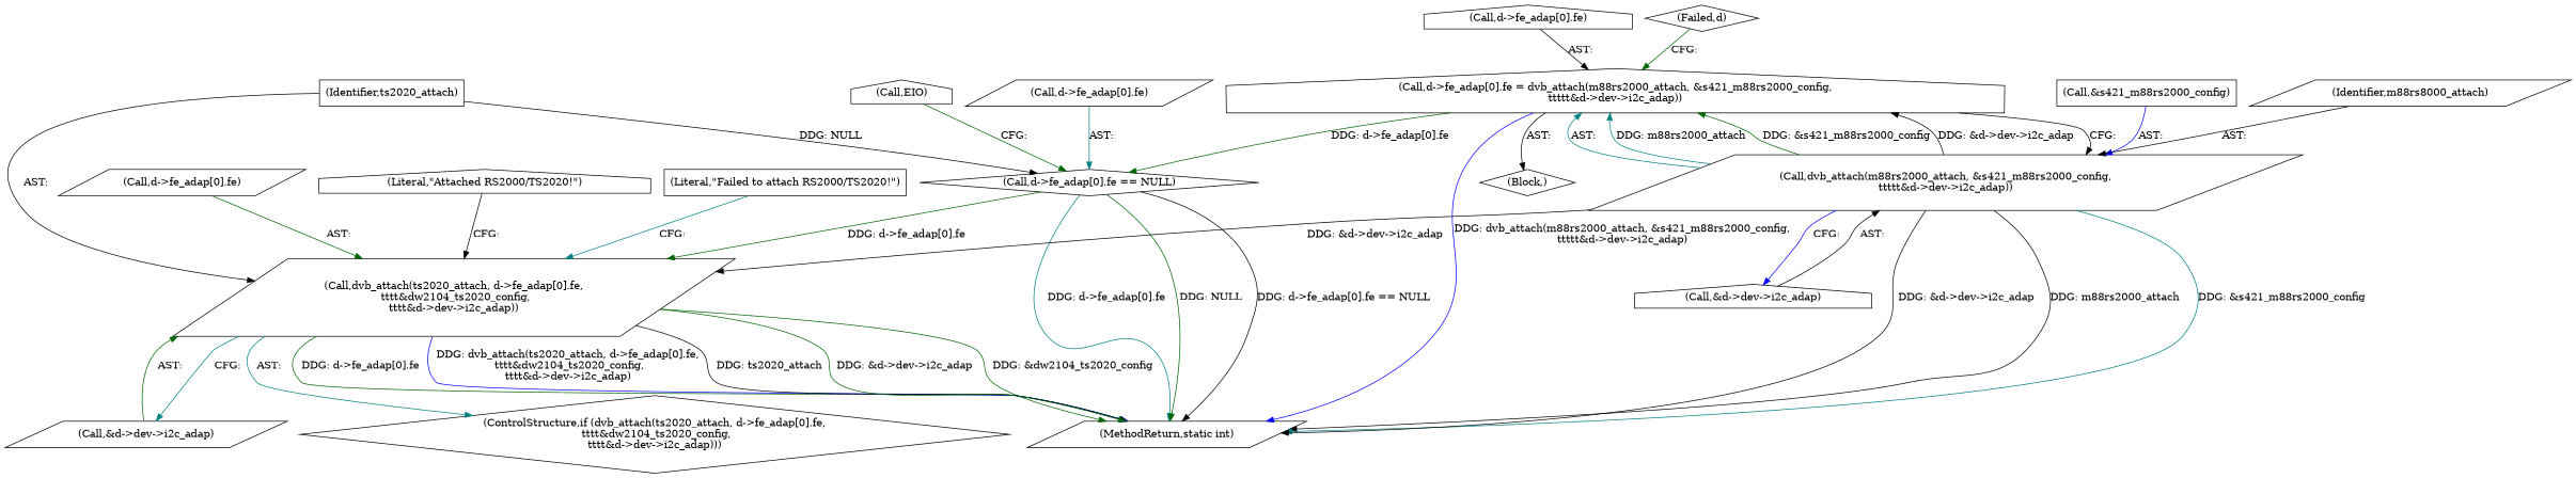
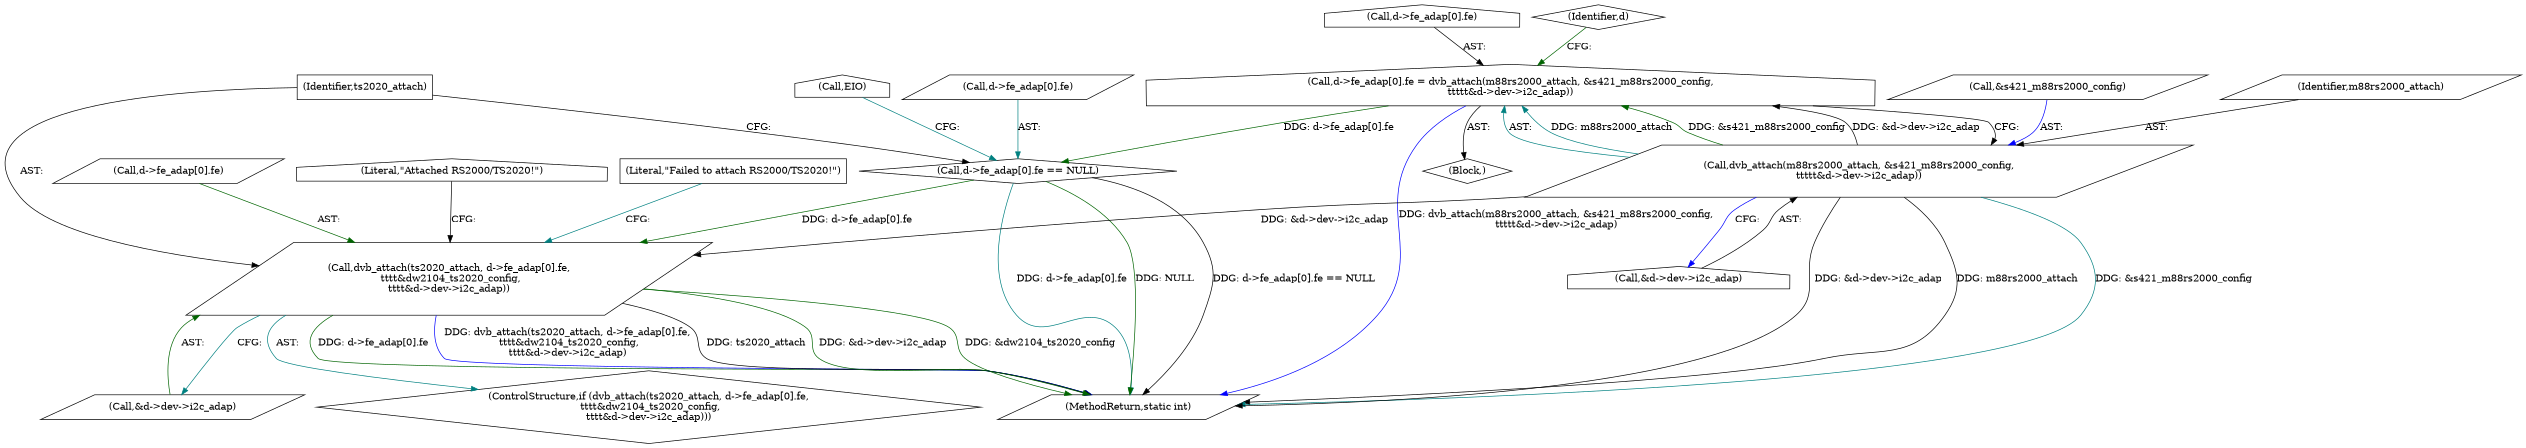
  digraph {
    node [shape=parallelogram]
    edge [color=black]
    n1 [label="(Call,d->fe_adap[0].fe == NULL)" shape=diamond]
    n2 [label="(Call,dvb_attach(ts2020_attach, d->fe_adap[0].fe,\n \t\t\t\t&dw2104_ts2020_config,\n\t\t\t\t&d->dev->i2c_adap))"]
    n3 [label="(MethodReturn,static int)"]
    n4 [label="(Call,&d->dev->i2c_adap)"]
    n5 [label="(ControlStructure,if (dvb_attach(ts2020_attach, d->fe_adap[0].fe,\n \t\t\t\t&dw2104_ts2020_config,\n\t\t\t\t&d->dev->i2c_adap)))" shape=diamond]
    n6 [label="(Call,d->fe_adap[0].fe = dvb_attach(m88rs2000_attach, &s421_m88rs2000_config,\n\t\t\t\t\t&d->dev->i2c_adap))" shape=house]
    n7 [label="(Call,dvb_attach(m88rs2000_attach, &s421_m88rs2000_config,\n\t\t\t\t\t&d->dev->i2c_adap))"]
    n8 [label="(Block,)" shape=diamond]
    n9 [label="(Call,&d->dev->i2c_adap)" shape=house]
    n10 [label="(Call,d->fe_adap[0].fe)"]
    n11 [label="(Literal,\"Attached RS2000/TS2020!\")" shape=house]
    n12 [label="(Call,d->fe_adap[0].fe)" shape=house]
-   n13 [label="(Call,&s421_m88rs2000_config)" shape=box]
+   n13 [label="(Call,&s421_m88rs2000_config)"]
    n14 [label="(Literal,\"Failed to attach RS2000/TS2020!\")" shape=box]
    n15 [label="(Identifier,ts2020_attach)" shape=box]
    n16 [label="(Call,d->fe_adap[0].fe)"]
-   n17 [label="(Failed,d)" shape=diamond]
-   n18 [label="(Identifier,m88rs8000_attach)"]
+   n17 [label="(Identifier,d)" shape=diamond]
+   n18 [label="(Identifier,m88rs2000_attach)"]
    n19 [label="(Call,EIO)" shape=house]
    n1 -> n2 [color=darkgreen label="DDG: d->fe_adap[0].fe"]
    n1 -> n3 [label="DDG: d->fe_adap[0].fe == NULL"]
    n1 -> n3 [color=teal label="DDG: d->fe_adap[0].fe"]
    n1 -> n3 [color=darkgreen label="DDG: NULL"]
    n2 -> n3 [color=darkgreen label="DDG: &dw2104_ts2020_config"]
    n2 -> n3 [color=darkgreen label="DDG: d->fe_adap[0].fe"]
    n2 -> n3 [color=blue label="DDG: dvb_attach(ts2020_attach, d->fe_adap[0].fe,\n \t\t\t\t&dw2104_ts2020_config,\n\t\t\t\t&d->dev->i2c_adap)"]
    n2 -> n3 [label="DDG: ts2020_attach"]
    n2 -> n3 [color=darkgreen label="DDG: &d->dev->i2c_adap"]
    n2 -> n4 [color=teal label="CFG: "]
    n2 -> n5 [color=teal label="AST: "]
    n4 -> n2 [color=darkgreen label="AST: "]
    n6 -> n1 [color=darkgreen label="DDG: d->fe_adap[0].fe"]
    n6 -> n3 [color=blue label="DDG: dvb_attach(m88rs2000_attach, &s421_m88rs2000_config,\n\t\t\t\t\t&d->dev->i2c_adap)"]
    n6 -> n7 [label="CFG: "]
    n6 -> n8 [label="AST: "]
    n7 -> n2 [label="DDG: &d->dev->i2c_adap"]
    n7 -> n3 [label="DDG: m88rs2000_attach"]
    n7 -> n3 [color=teal label="DDG: &s421_m88rs2000_config"]
    n7 -> n3 [label="DDG: &d->dev->i2c_adap"]
    n7 -> n6 [color=teal label="AST: "]
    n7 -> n6 [color=teal label="DDG: m88rs2000_attach"]
    n7 -> n6 [color=darkgreen label="DDG: &s421_m88rs2000_config"]
    n7 -> n6 [label="DDG: &d->dev->i2c_adap"]
    n7 -> n9 [color=blue label="CFG: "]
    n9 -> n7 [label="AST: "]
    n10 -> n2 [color=darkgreen label="AST: "]
    n11 -> n2 [label="CFG: "]
    n12 -> n6 [label="AST: "]
    n13 -> n7 [color=blue label="AST: "]
    n14 -> n2 [color=teal label="CFG: "]
-   n15 -> n1 [label="DDG: NULL"]
+   n15 -> n1 [label="CFG: "]
    n15 -> n2 [label="AST: "]
    n16 -> n1 [color=teal label="AST: "]
    n17 -> n6 [color=darkgreen label="CFG: "]
    n18 -> n7 [label="AST: "]
-   n19 -> n1 [color=darkgreen label="CFG: "]
+   n19 -> n1 [color=teal label="CFG: "]
  }
